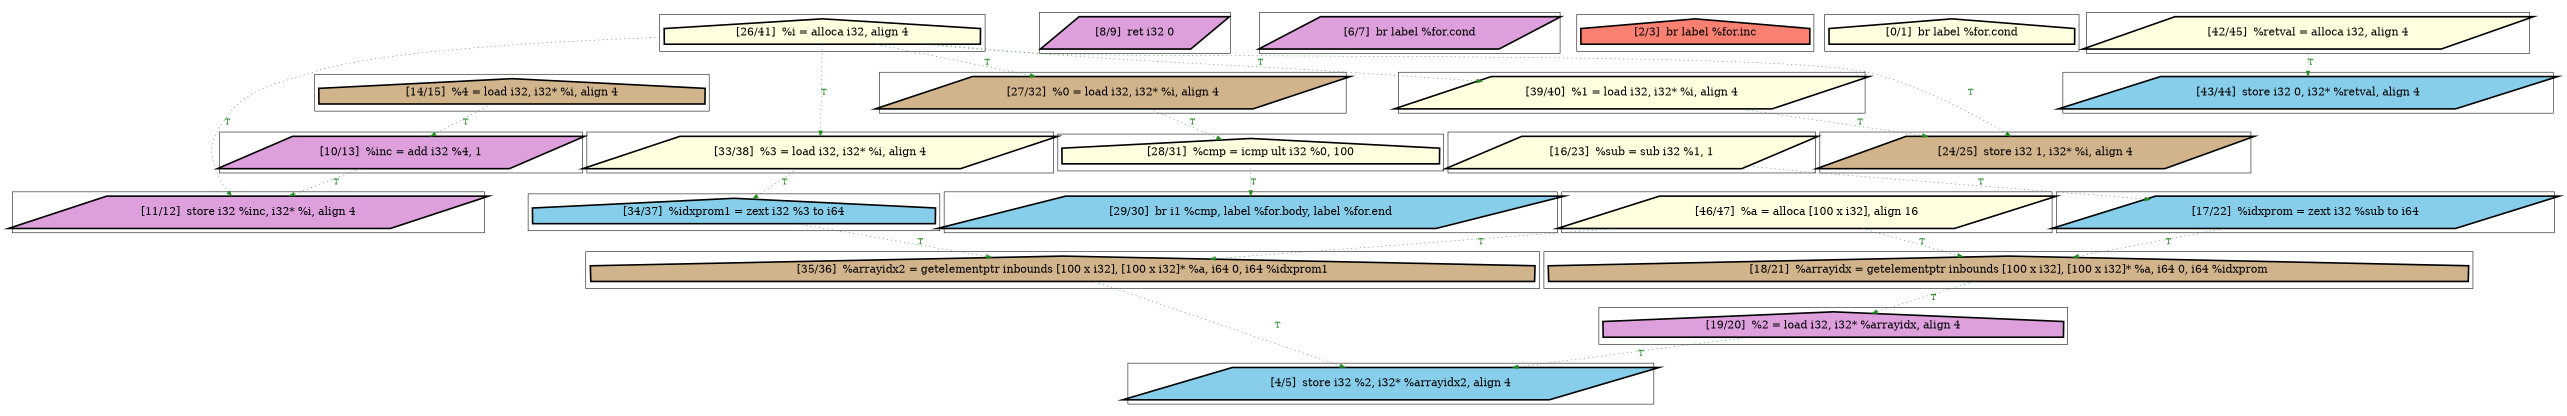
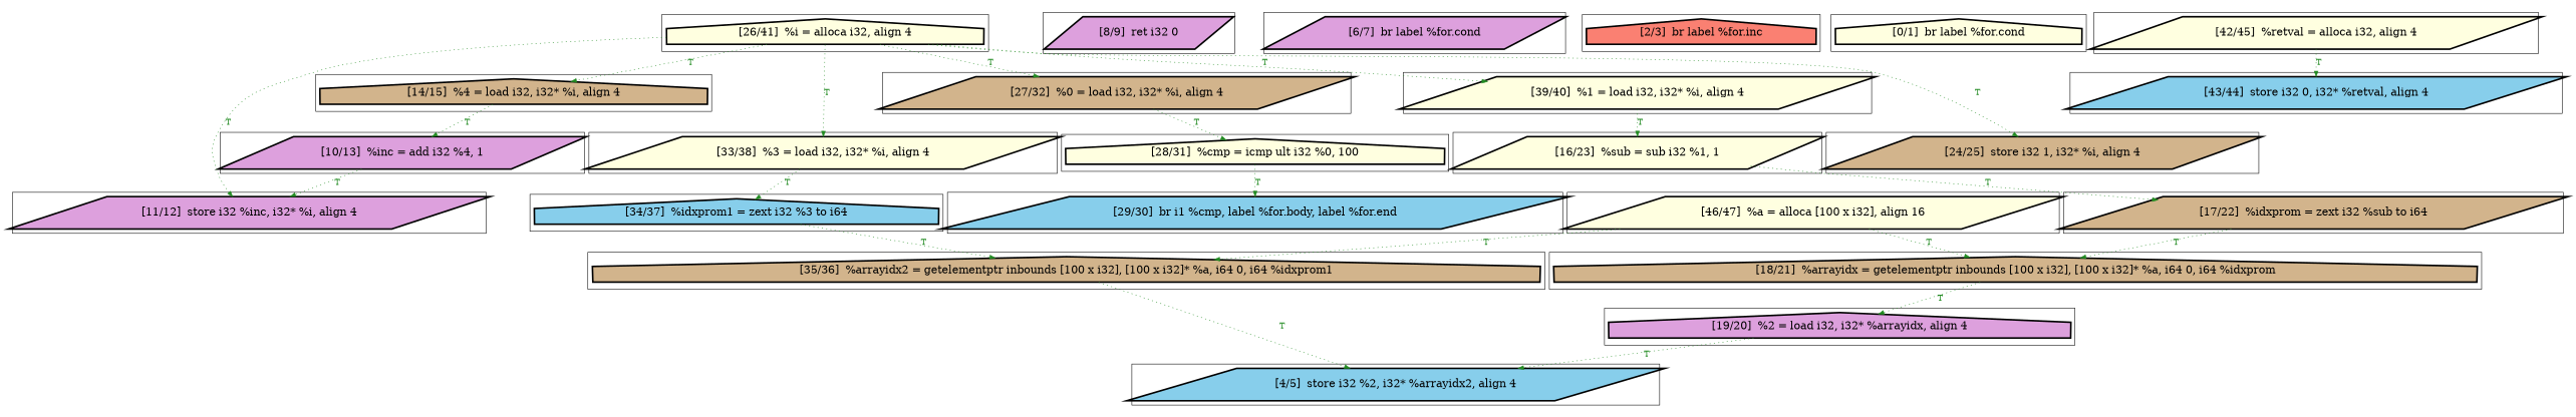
  digraph {
    node [fillcolor=lightyellow fontsize=20 penwidth=3.0 shape=parallelogram style=filled]
    edge [color=forestgreen fontcolor=forestgreen style=dotted]
    n1 [fillcolor=tan label="[14/15]  %4 = load i32, i32* %i, align 4" shape=house]
    n2 [fillcolor=plum label="[8/9]  ret i32 0"]
    n3 [fillcolor=skyblue label="[29/30]  br i1 %cmp, label %for.body, label %for.end"]
    n4 [fillcolor=skyblue label="[34/37]  %idxprom1 = zext i32 %3 to i64" shape=house]
    n5 [fillcolor=plum label="[11/12]  store i32 %inc, i32* %i, align 4"]
    n6 [label="[28/31]  %cmp = icmp ult i32 %0, 100" shape=house]
    n7 [label="[33/38]  %3 = load i32, i32* %i, align 4"]
    n8 [fillcolor=plum label="[6/7]  br label %for.cond"]
    n9 [fillcolor=skyblue label="[4/5]  store i32 %2, i32* %arrayidx2, align 4"]
    n10 [fillcolor=salmon label="[2/3]  br label %for.inc" shape=house]
    n11 [fillcolor=tan label="[27/32]  %0 = load i32, i32* %i, align 4"]
    n12 [label="[26/41]  %i = alloca i32, align 4" shape=house]
    n13 [label="[0/1]  br label %for.cond" shape=house]
-   n14 [fillcolor=skyblue label="[17/22]  %idxprom = zext i32 %sub to i64"]
+   n14 [fillcolor=tan label="[17/22]  %idxprom = zext i32 %sub to i64"]
    n15 [fillcolor=tan label="[18/21]  %arrayidx = getelementptr inbounds [100 x i32], [100 x i32]* %a, i64 0, i64 %idxprom" shape=house]
    n16 [fillcolor=plum label="[19/20]  %2 = load i32, i32* %arrayidx, align 4" shape=house]
    n17 [fillcolor=tan label="[35/36]  %arrayidx2 = getelementptr inbounds [100 x i32], [100 x i32]* %a, i64 0, i64 %idxprom1" shape=house]
    n18 [label="[16/23]  %sub = sub i32 %1, 1"]
    n19 [label="[39/40]  %1 = load i32, i32* %i, align 4"]
    n20 [fillcolor=plum label="[10/13]  %inc = add i32 %4, 1"]
    n21 [fillcolor=tan label="[24/25]  store i32 1, i32* %i, align 4"]
    n22 [fillcolor=skyblue label="[43/44]  store i32 0, i32* %retval, align 4"]
    n23 [label="[46/47]  %a = alloca [100 x i32], align 16"]
    n24 [label="[42/45]  %retval = alloca i32, align 4"]
    subgraph cluster_1 {
      n1
    }
    subgraph cluster_2 {
      n2
    }
    subgraph cluster_3 {
      n3
    }
    subgraph cluster_4 {
      n4
    }
    subgraph cluster_5 {
      n5
    }
    subgraph cluster_6 {
      n6
    }
    subgraph cluster_7 {
      n7
    }
    subgraph cluster_8 {
      n8
    }
    subgraph cluster_9 {
      n9
    }
    subgraph cluster_10 {
      n10
    }
    subgraph cluster_11 {
      n11
    }
    subgraph cluster_12 {
      n12
    }
    subgraph cluster_13 {
      n13
    }
    subgraph cluster_14 {
      n14
    }
    subgraph cluster_15 {
      n15
    }
    subgraph cluster_16 {
      n16
    }
    subgraph cluster_17 {
      n17
    }
    subgraph cluster_18 {
      n18
    }
    subgraph cluster_19 {
      n19
    }
    subgraph cluster_20 {
      n20
    }
    subgraph cluster_21 {
      n21
    }
    subgraph cluster_22 {
      n22
    }
    subgraph cluster_23 {
      n23
    }
    subgraph cluster_24 {
      n24
    }
    n1 -> n20 [label=T]
    n4 -> n17 [label=T]
    n6 -> n3 [label=T]
    n7 -> n4 [label=T]
    n11 -> n6 [label=T]
+   n12 -> n1 [label=T]
    n12 -> n5 [label=T]
    n12 -> n7 [label=T]
    n12 -> n11 [label=T]
    n12 -> n19 [label=T]
    n12 -> n21 [label=T]
    n14 -> n15 [label=T]
    n15 -> n16 [label=T]
    n16 -> n9 [label=T]
    n17 -> n9 [label=T]
    n18 -> n14 [label=T]
-   n19 -> n21 [label=T]
+   n19 -> n18 [label=T]
    n20 -> n5 [label=T]
    n23 -> n15 [label=T]
    n23 -> n17 [label=T]
    n24 -> n22 [label=T]
  }
